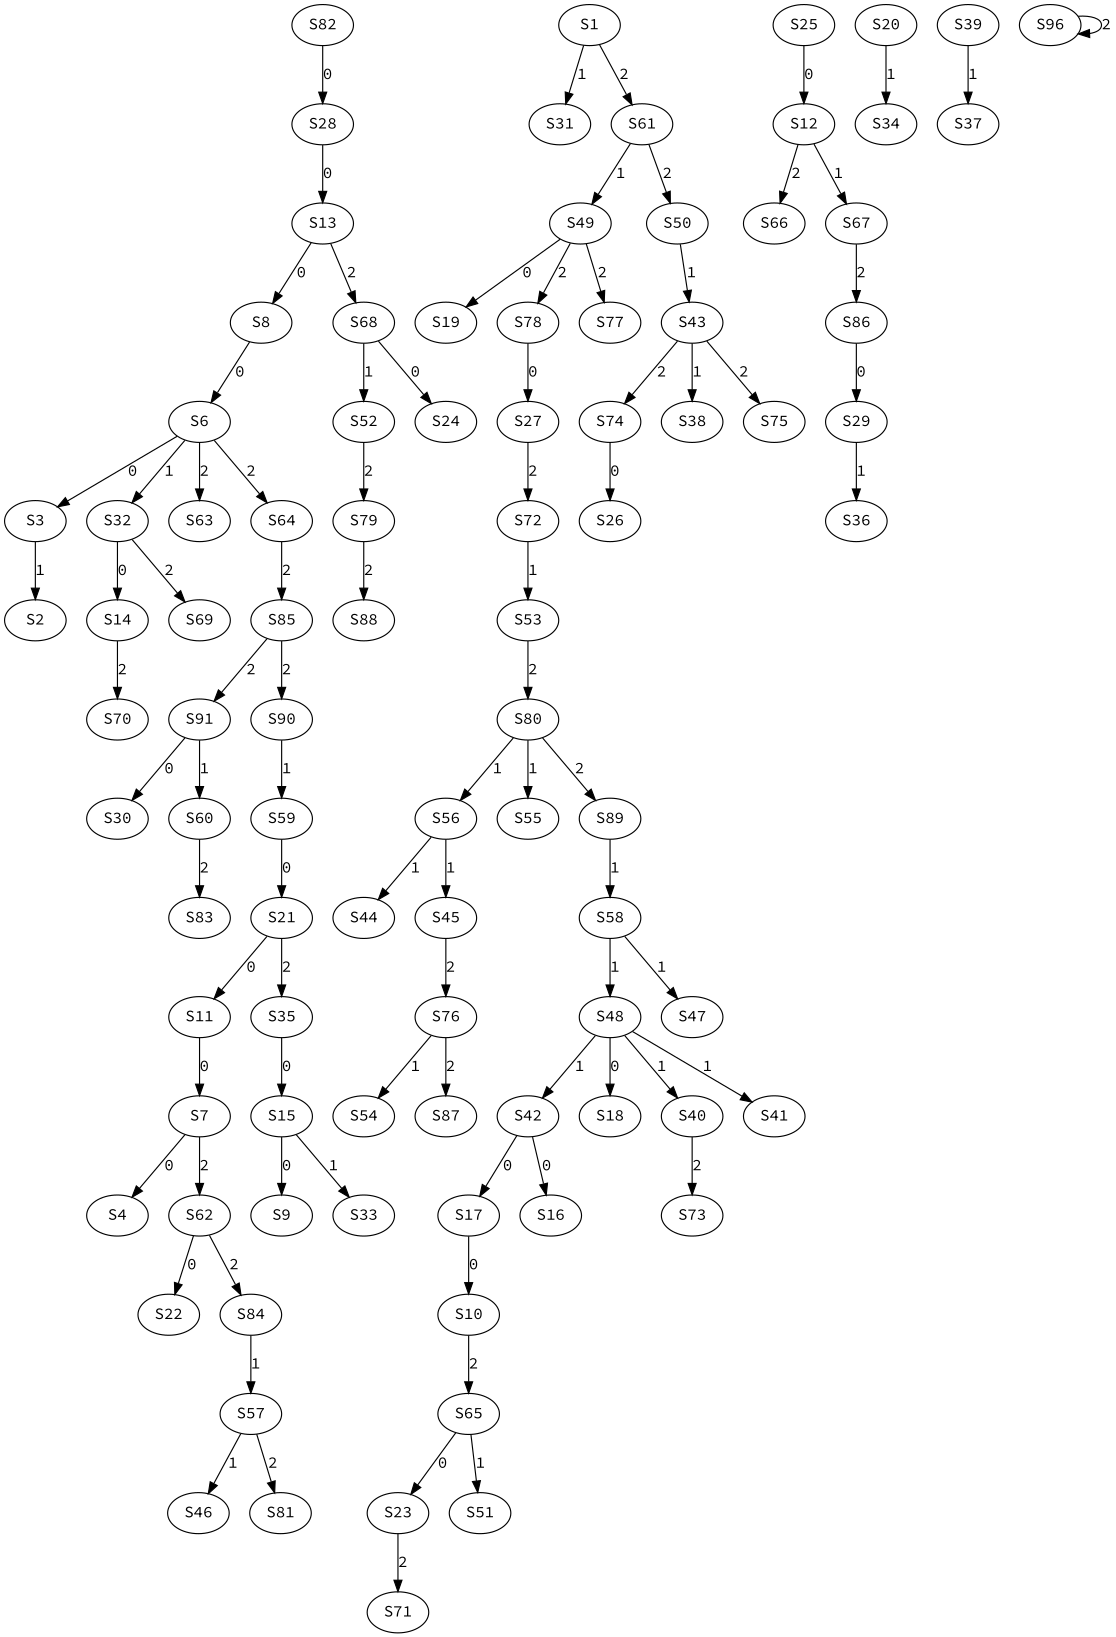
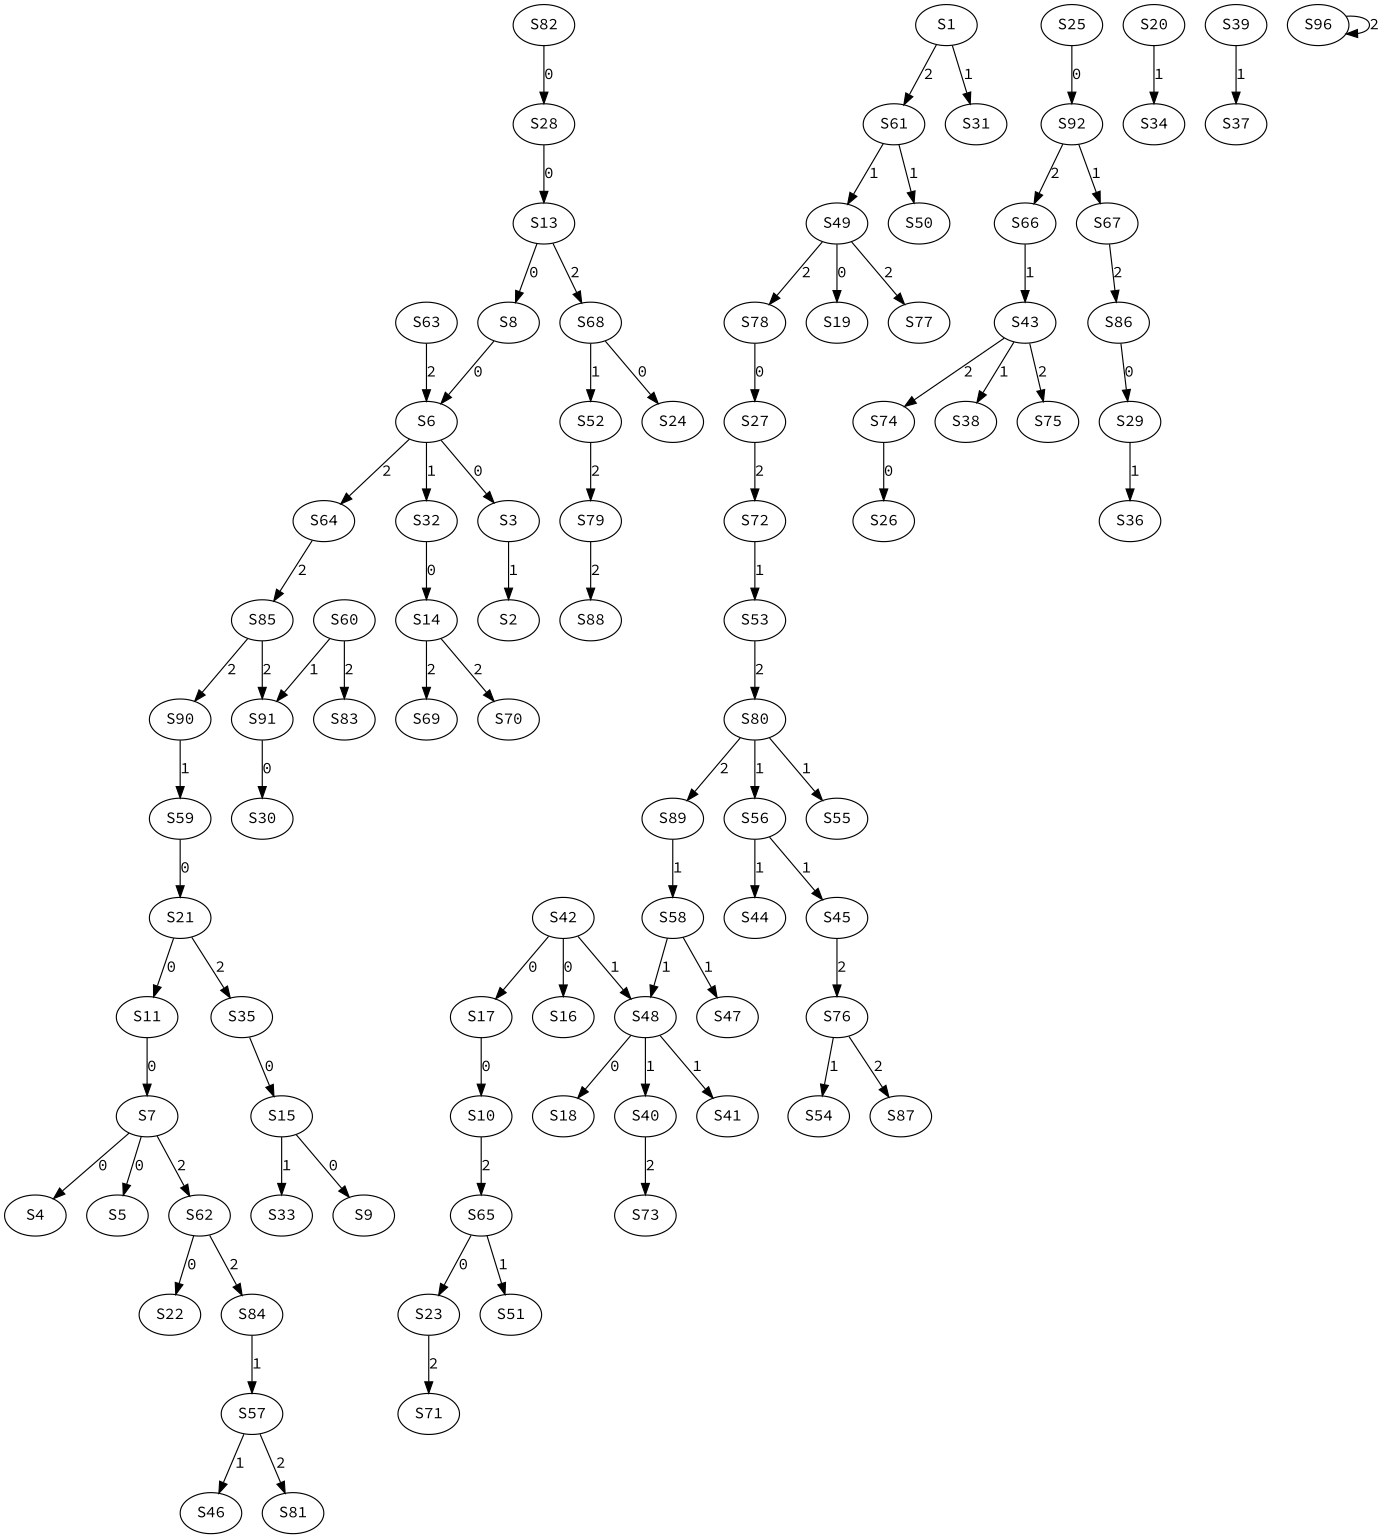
  strict digraph {
    fontname="Source Code Pro"
    node [fontname="Source Code Pro"]
    edge [fontname="Source Code Pro"]
    S3
    S2
    S6
    S32
    S63
    S64
    S14
    S85
    S7
    S4
+   S5
    S62
    S22
    S84
    S8
    S11
    S13
    S68
    S52
    S24
    S15
    S9
    S33
    S17
    S10
    S65
    S23
    S51
    S21
    S35
    S25
-   S12
+   S12 [label=S92]
    S66
    S67
    S86
    S28
    S69
    S70
    S42
    S16
    S49
    S19
    S78
    S77
    S27
    S79
    S20
    S34
    S88
    S59
    S57
    S71
    S74
    S26
    S72
    S53
    S82
    S29
    S36
    S91
    S30
    S60
    S83
    S1
    S31
    S61
    S50
    S39
    S37
    S43
    S38
    S75
    S48
    S18
    S40
    S41
    S73
    S56
    S44
    S45
    S76
    S54
    S87
    S46
    S81
    S58
    S47
    S80
    S55
    S89
    S90
    n92 [label=S96]
    S3 -> S2 [label=1]
    S6 -> S3 [label=0]
    S6 -> S32 [label=1]
-   S6 -> S63 [label=2]
+   S63 -> S6 [label=2]
    S6 -> S64 [label=2]
    S32 -> S14 [label=0]
    S64 -> S85 [label=2]
-   S32 -> S69 [label=2]
+   S14 -> S69 [label=2]
    S14 -> S70 [label=2]
    S85 -> S91 [label=2]
    S85 -> S90 [label=2]
    S7 -> S4 [label=0]
+   S7 -> S5 [label=0]
    S7 -> S62 [label=2]
    S62 -> S22 [label=0]
    S62 -> S84 [label=2]
    S84 -> S57 [label=1]
    S8 -> S6 [label=0]
    S11 -> S7 [label=0]
    S13 -> S8 [label=0]
    S13 -> S68 [label=2]
    S68 -> S52 [label=1]
    S68 -> S24 [label=0]
    S52 -> S79 [label=2]
    S15 -> S9 [label=0]
    S15 -> S33 [label=1]
    S17 -> S10 [label=0]
    S10 -> S65 [label=2]
    S65 -> S23 [label=0]
    S65 -> S51 [label=1]
    S23 -> S71 [label=2]
    S21 -> S11 [label=0]
    S21 -> S35 [label=2]
    S35 -> S15 [label=0]
    S25 -> S12 [label=0]
    S12 -> S66 [label=2]
    S12 -> S67 [label=1]
    S67 -> S86 [label=2]
    S86 -> S29 [label=0]
    S28 -> S13 [label=0]
    S42 -> S17 [label=0]
    S42 -> S16 [label=0]
    S49 -> S19 [label=0]
    S49 -> S78 [label=2]
    S49 -> S77 [label=2]
    S78 -> S27 [label=0]
    S27 -> S72 [label=2]
    S79 -> S88 [label=2]
    S20 -> S34 [label=1]
    S59 -> S21 [label=0]
    S57 -> S46 [label=1]
    S57 -> S81 [label=2]
    S74 -> S26 [label=0]
    S72 -> S53 [label=1]
    S53 -> S80 [label=2]
    S82 -> S28 [label=0]
    S29 -> S36 [label=1]
    S91 -> S30 [label=0]
-   S91 -> S60 [label=1]
+   S60 -> S91 [label=1]
    S60 -> S83 [label=2]
    S1 -> S31 [label=1]
    S1 -> S61 [label=2]
    S61 -> S49 [label=1]
-   S61 -> S50 [label=2]
-   S50 -> S43 [label=1]
+   S61 -> S50 [label=1]
+   S66 -> S43 [label=1]
    S39 -> S37 [label=1]
    S43 -> S74 [label=2]
    S43 -> S38 [label=1]
    S43 -> S75 [label=2]
-   S48 -> S42 [label=1]
+   S42 -> S48 [label=1]
    S48 -> S18 [label=0]
    S48 -> S40 [label=1]
    S48 -> S41 [label=1]
    S40 -> S73 [label=2]
    S56 -> S44 [label=1]
    S56 -> S45 [label=1]
    S45 -> S76 [label=2]
    S76 -> S54 [label=1]
    S76 -> S87 [label=2]
    S58 -> S48 [label=1]
    S58 -> S47 [label=1]
    S80 -> S56 [label=1]
    S80 -> S55 [label=1]
    S80 -> S89 [label=2]
    S89 -> S58 [label=1]
    S90 -> S59 [label=1]
    n92 -> n92 [label=2]
  }
